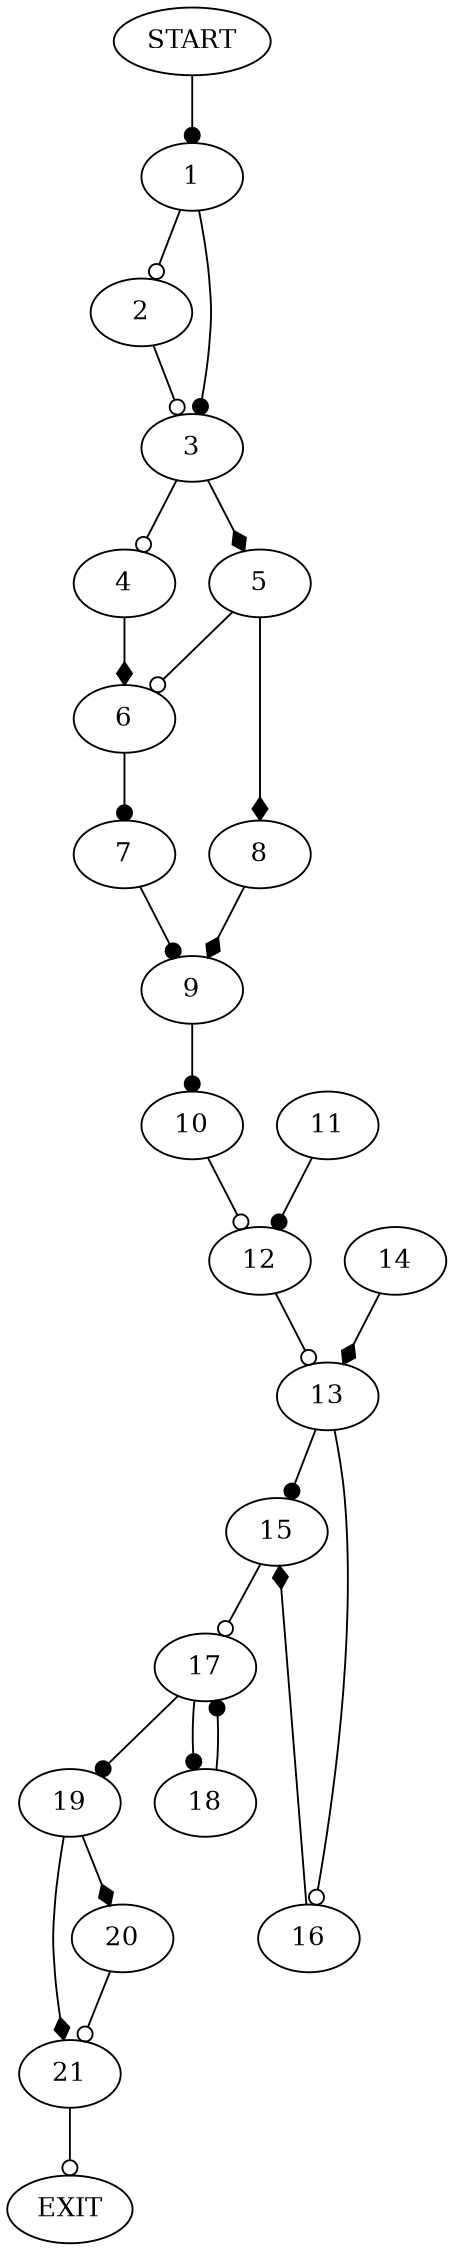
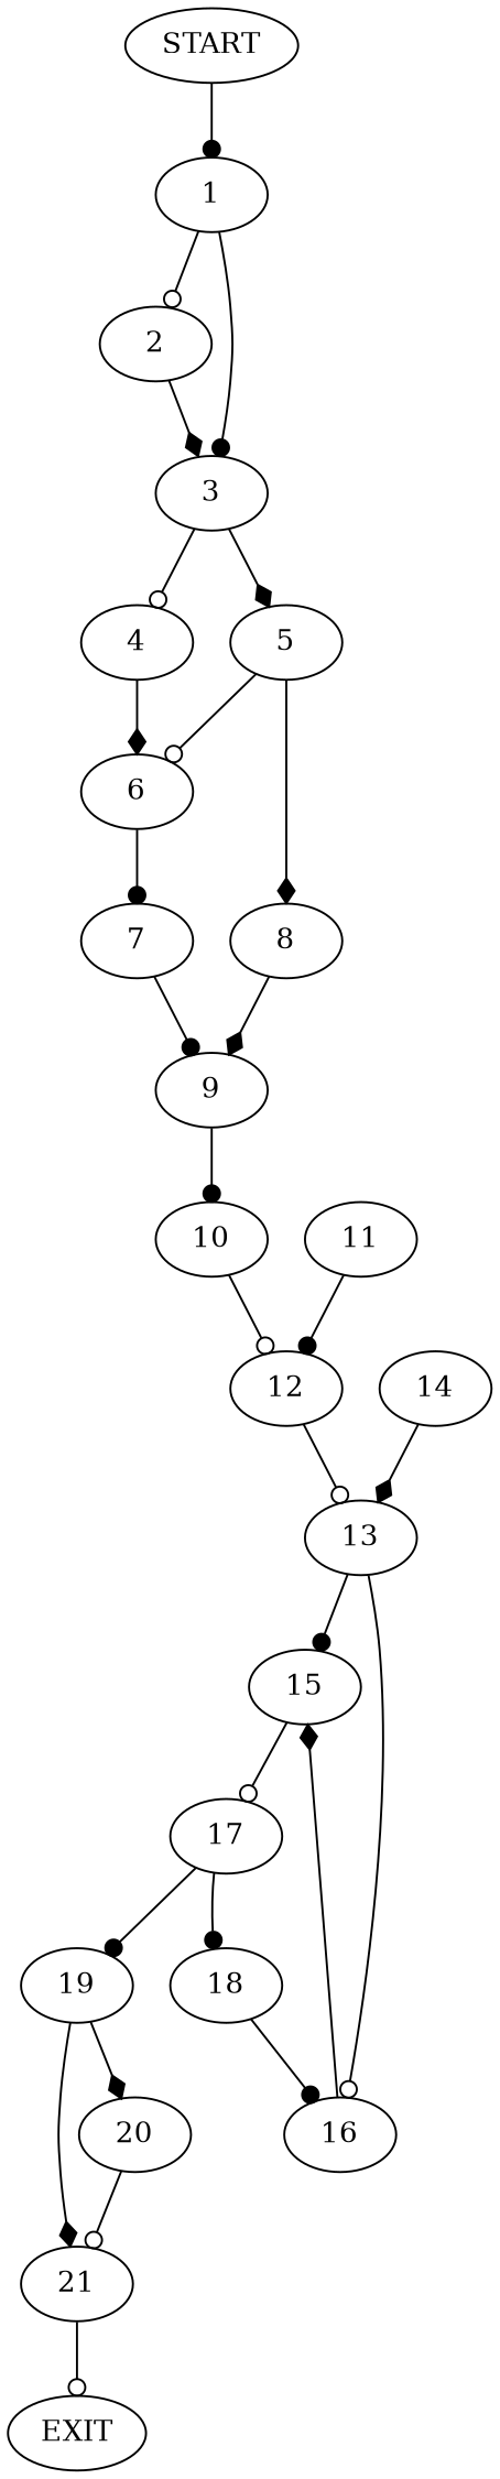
  digraph {
    edge [arrowhead=dot]
    n1 [label=START]
    1
    2
    3
    n5 [label=EXIT]
    4
    5
    6
    8
    7
    9
    10
    12
    11
    13
    15
    16
    14
    17
    18
    19
    20
    21
    n1 -> 1
    1 -> 2 [arrowhead=odot]
    1 -> 3
-   2 -> 3 [arrowhead=odot]
+   2 -> 3 [arrowhead=diamond]
    3 -> 4 [arrowhead=odot]
    3 -> 5 [arrowhead=diamond]
    4 -> 6 [arrowhead=diamond]
    5 -> 6 [arrowhead=odot]
    5 -> 8 [arrowhead=diamond]
    6 -> 7
    8 -> 9 [arrowhead=diamond]
    7 -> 9
    9 -> 10
    10 -> 12 [arrowhead=odot]
    12 -> 13 [arrowhead=odot]
    11 -> 12
    13 -> 15
    13 -> 16 [arrowhead=odot]
    15 -> 17 [arrowhead=odot]
    16 -> 15 [arrowhead=diamond]
    14 -> 13 [arrowhead=diamond]
    17 -> 18
    17 -> 19
-   18 -> 17
+   18 -> 16
    19 -> 20 [arrowhead=diamond]
    19 -> 21 [arrowhead=diamond]
    20 -> 21 [arrowhead=odot]
    21 -> n5 [arrowhead=odot]
  }
